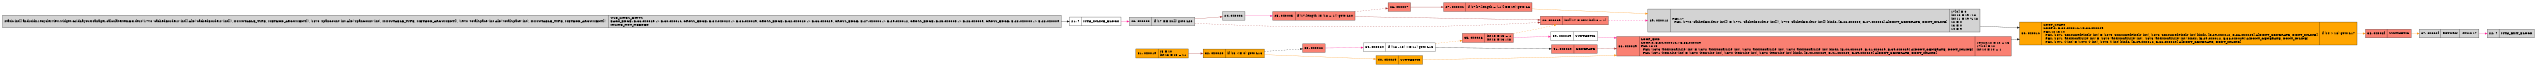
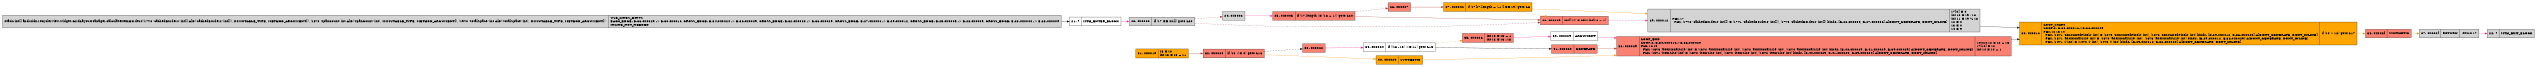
  digraph {
    rankdir=LR
    node [fillcolor=salmon shape=record style=filled]
    edge [color=deeppink]
-   n1 [fillcolor=white label="{21\:\ ?|MTH_INLINE_BLOCK\l}"]
+   n1 [fillcolor=white label="{21\:\ ?|MTH_ENTER_BLOCK\l}"]
    n2 [fillcolor=lightgrey label="{23\:\ 0x0000|if (r7 == null) goto L20\l}"]
    n3 [fillcolor=lightgrey label="{24\:\ 0x0002}"]
    n4 [label="{28\:\ 0x000e|int[] r7 = new int[r8 + 1]\l}"]
    n5 [label="{25\:\ 0x0005|if (r7.length != (r8 + 1)) goto L20\l}"]
    n6 [fillcolor=lightgrey label="{29\:\ 0x0012|PHI: r7 \l  PHI: (r7v2 'cachedBorders' int[]) = (r7v1 'cachedBorders' int[]), (r7v0 'cachedBorders' int[]) binds: [B:28:0x000e, B:27:0x000c] A[DONT_GENERATE, DONT_INLINE]\l|r7[0] = 0\lint r0 = r9 \/ r8\lint r1 = r9 % r8\lr2 = 0\lr3 = 0\lr4 = 9\l}"]
    n7 [label="{26\:\ 0x0007}"]
-   n8 [label="{27\:\ 0x000c|if (r7[r7.length + (\-1)] == r9) goto L6\l}"]
+   n8 [fillcolor=orange label="{27\:\ 0x000c|if (r7[r7.length + (\-1)] == r9) goto L6\l}"]
    n9 [fillcolor=orange label="{30\:\ 0x001c|LOOP_START\lLOOP:0: B:30:0x001c\-\>B:36:0x0029\lPHI: r2 r3 r4 \l  PHI: (r2v1 'consumedPixels' int) = (r2v0 'consumedPixels' int), (r2v2 'consumedPixels' int) binds: [B:29:0x0012, B:36:0x0029] A[DONT_GENERATE, DONT_INLINE]\l  PHI: (r3v1 'additionalSize' int) = (r3v0 'additionalSize' int), (r3v3 'additionalSize' int) binds: [B:29:0x0012, B:36:0x0029] A[DONT_GENERATE, DONT_INLINE]\l  PHI: (r4v1 'i' int) = (r4v0 'i' int), (r4v2 'i' int) binds: [B:29:0x0012, B:36:0x0029] A[DONT_GENERATE, DONT_INLINE]\l|if (r4 \> r8) goto L17\l}"]
    n10 [label="{38\:\ 0x002f|SYNTHETIC\l}"]
    n11 [fillcolor=orange label="{31\:\ 0x001e|r5 = r0\lint r3 = r3 + r1\l}"]
-   n12 [fillcolor=orange label="{32\:\ 0x0020|if (r3 \<= 0) goto L16\l}"]
+   n12 [label="{32\:\ 0x0020|if (r3 \<= 0) goto L16\l}"]
    n13 [fillcolor=lightgrey label="{37\:\ 0x002f|RETURN\l|return r7\l}"]
    n14 [label="{33\:\ 0x0022}"]
    n15 [fillcolor=orange label="{40\:\ 0x0029|SYNTHETIC\l}"]
    n16 [fillcolor=white label="{34\:\ 0x0024|if ((r8 \- r3) \>= r1) goto L15\l}"]
    n17 [label="{36\:\ 0x0029|LOOP_END\lLOOP:0: B:30:0x001c\-\>B:36:0x0029\lPHI: r3 r5 \l  PHI: (r3v3 'additionalSize' int) = (r3v2 'additionalSize' int), (r3v2 'additionalSize' int), (r3v4 'additionalSize' int) binds: [B:40:0x0029, B:41:0x0029, B:39:0x0029] A[DONT_GENERATE, DONT_INLINE]\l  PHI: (r5v1 'itemSize' int) = (r5v0 'itemSize' int), (r5v0 'itemSize' int), (r5v2 'itemSize' int) binds: [B:40:0x0029, B:41:0x0029, B:39:0x0029] A[DONT_GENERATE, DONT_INLINE]\l|return r2 = r2 + r5\lr7[r4] = r2\lint r4 = r4 + 1\l}"]
    n18 [label="{35\:\ 0x0026|int r5 = r5 + 1\lint r3 = r3 \- r8\l}"]
    n19 [label="{41\:\ 0x0029|GENERATE\l}"]
-   n20 [fillcolor=white label="{39\:\ 0x0029|SYNTHETIC\l}"]
+   n20 [fillcolor=white label="{39\:\ 0x0029|ARGUMENT\l}"]
    n21 [fillcolor=lightgrey label="{22\:\ ?|MTH_EXIT_BLOCK\l}"]
    n22 [fillcolor=lightgrey label="{static int[] androidx.recyclerview.widget.GridLayoutManager.calculateItemBorders((r7v0 'cachedBorders' int[] A[D('cachedBorders' int[]), IMMUTABLE_TYPE, METHOD_ARGUMENT]), (r8v0 'spanCount' int A[D('spanCount' int), IMMUTABLE_TYPE, METHOD_ARGUMENT]), (r9v0 'totalSpace' int A[D('totalSpace' int), IMMUTABLE_TYPE, METHOD_ARGUMENT]))  | USE_LINES_HINTS\lBACK_EDGE: B:36:0x0029 \-\> B:30:0x001c, CROSS_EDGE: B:34:0x0024 \-\> B:36:0x0029, CROSS_EDGE: B:32:0x0020 \-\> B:36:0x0029, CROSS_EDGE: B:27:0x000c \-\> B:29:0x0012, CROSS_EDGE: B:25:0x0005 \-\> B:28:0x000e, CROSS_EDGE: B:23:0x0000 \-\> B:28:0x000e\lINLINE_NOT_NEEDED\l}"]
    n1 -> n2
-   n2 -> n3 [color=brown style=solid]
+   n2 -> n3 [color=brown style=dashed]
    n2 -> n4 [color=brown style=dashed]
    n3 -> n5
    n4 -> n6 [style=dashed]
    n5 -> n4 [color=brown]
    n5 -> n7 [color=brown style=dashed]
    n6 -> n9 [color=black]
    n7 -> n8 [color=brown]
-   n18 -> n4 [color=darkorange style=dashed]
+   n8 -> n4 [color=darkorange style=dashed]
    n8 -> n6 [color=darkorange]
    n9 -> n10 [color=darkorange]
    n10 -> n13 [color=darkorange]
    n11 -> n12 [color=brown]
    n12 -> n14 [color=black style=dashed]
    n12 -> n15 [color=darkorange]
    n13 -> n21
    n14 -> n16
    n15 -> n17 [color=darkorange]
    n16 -> n18 [color=darkorange style=dashed]
    n16 -> n19 [color=black]
    n17 -> n9 [color=black]
    n18 -> n20
    n19 -> n17 [color=brown]
    n20 -> n17
    n22 -> n1 [color=black]
  }
